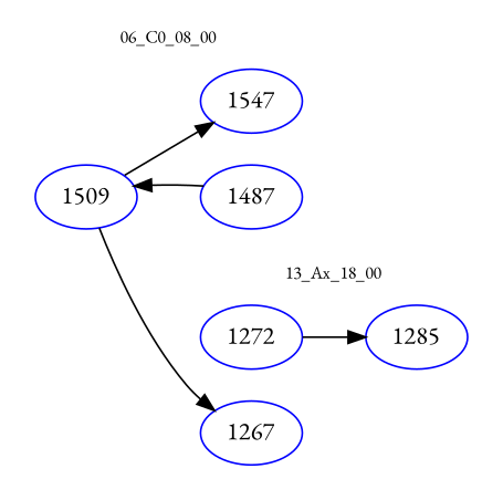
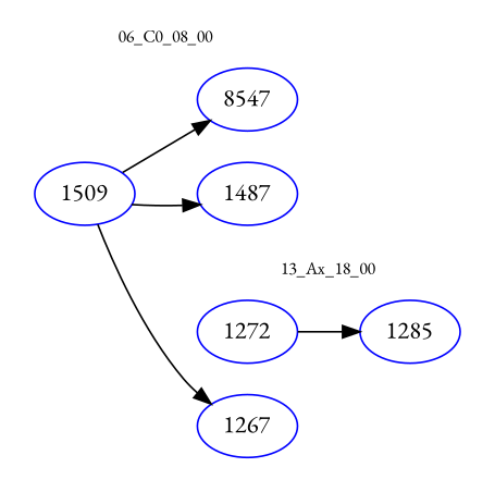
  digraph {
    fontname="EB Garamond"
    rankdir=LR
    node [color=blue fontname="EB Garamond"]
    edge [color=black fontname="EB Garamond"]
    n1 [label=1272]
    n2 [label=1267]
    n3 [label=1285]
    n4 [label=1509]
    n5 [label=1487]
-   n6 [label=1547]
+   n6 [label=8547]
    subgraph cluster_1 {
      color=white
      fontsize=10
      label="13_Ax_18_00"
      n1
      n2
      n3
    }
    subgraph cluster_2 {
      color=white
      fontsize=10
      label="06_C0_08_00"
      n4
      n5
      n6
    }
    n1 -> n3
    n4 -> n2
-   n5 -> n4
+   n4 -> n5
    n4 -> n6
  }
